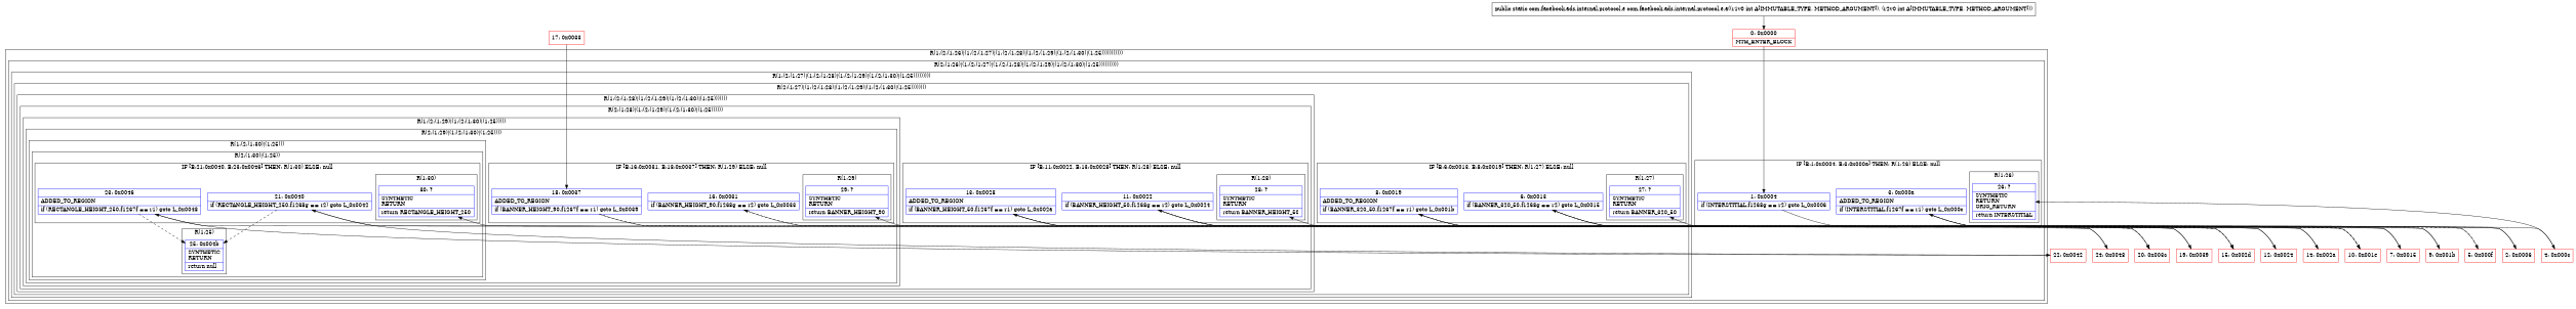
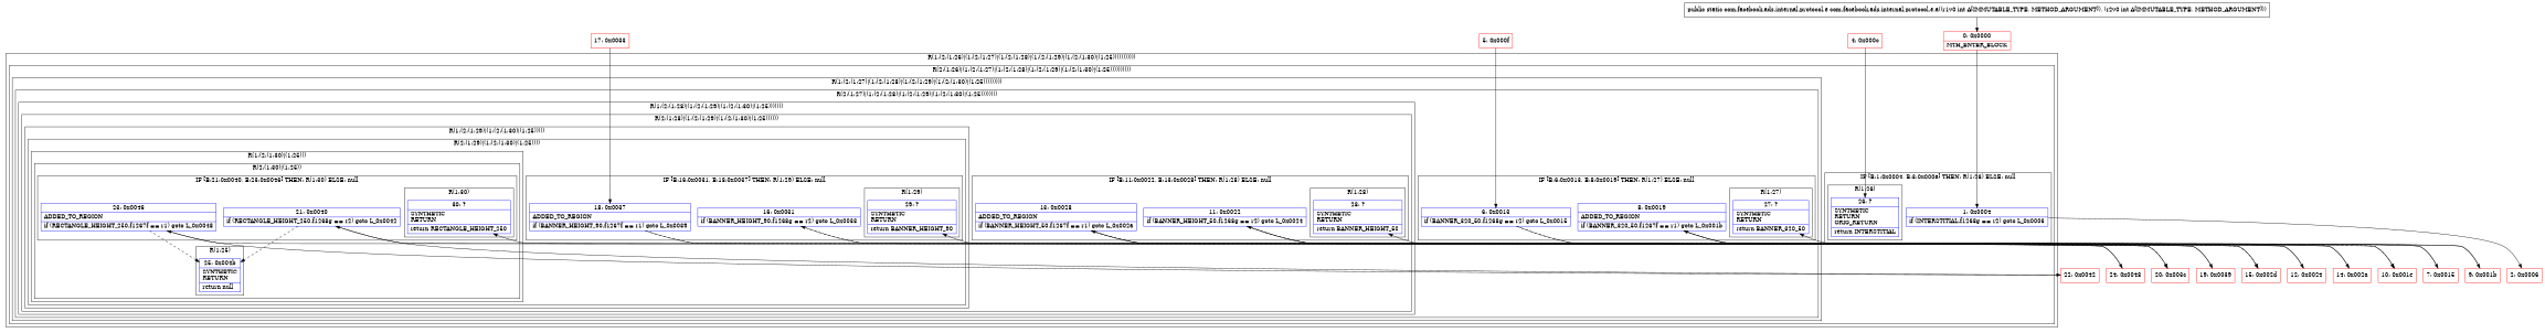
  digraph {
    fontname="DejaVu Serif"
    node [color=blue fontname="DejaVu Serif" shape=record]
    edge [fontname="DejaVu Serif"]
    n1 [label="{26\:\ ?|SYNTHETIC\lRETURN\lORIG_RETURN\l|return INTERSTITIAL\l}"]
    n2 [label="{1\:\ 0x0004|if (INTERSTITIAL.f1268g == r2) goto L_0x0006\l}"]
-   n3 [label="{3\:\ 0x000a|ADDED_TO_REGION\l|if (INTERSTITIAL.f1267f == r1) goto L_0x000c\l}"]
    n4 [label="{27\:\ ?|SYNTHETIC\lRETURN\l|return BANNER_320_50\l}"]
    n5 [label="{6\:\ 0x0013|if (BANNER_320_50.f1268g == r2) goto L_0x0015\l}"]
    n6 [label="{8\:\ 0x0019|ADDED_TO_REGION\l|if (BANNER_320_50.f1267f == r1) goto L_0x001b\l}"]
    n7 [label="{28\:\ ?|SYNTHETIC\lRETURN\l|return BANNER_HEIGHT_50\l}"]
    n8 [label="{11\:\ 0x0022|if (BANNER_HEIGHT_50.f1268g == r2) goto L_0x0024\l}"]
    n9 [label="{13\:\ 0x0028|ADDED_TO_REGION\l|if (BANNER_HEIGHT_50.f1267f == r1) goto L_0x002a\l}"]
    n10 [label="{29\:\ ?|SYNTHETIC\lRETURN\l|return BANNER_HEIGHT_90\l}"]
    n11 [label="{16\:\ 0x0031|if (BANNER_HEIGHT_90.f1268g == r2) goto L_0x0033\l}"]
    n12 [label="{18\:\ 0x0037|ADDED_TO_REGION\l|if (BANNER_HEIGHT_90.f1267f == r1) goto L_0x0039\l}"]
    n13 [label="{30\:\ ?|SYNTHETIC\lRETURN\l|return RECTANGLE_HEIGHT_250\l}"]
    n14 [label="{21\:\ 0x0040|if (RECTANGLE_HEIGHT_250.f1268g == r2) goto L_0x0042\l}"]
    n15 [label="{23\:\ 0x0046|ADDED_TO_REGION\l|if (RECTANGLE_HEIGHT_250.f1267f == r1) goto L_0x0048\l}"]
    n16 [label="{25\:\ 0x004b|SYNTHETIC\lRETURN\l|return null\l}"]
    n17 [color=red label="{2\:\ 0x0006}"]
    n18 [color=red label="{5\:\ 0x000f}"]
    n19 [color=red label="{4\:\ 0x000c}"]
    n20 [color=red label="{7\:\ 0x0015}"]
    n21 [color=red label="{10\:\ 0x001e}"]
    n22 [color=red label="{9\:\ 0x001b}"]
    n23 [color=red label="{12\:\ 0x0024}"]
    n24 [color=red label="{15\:\ 0x002d}"]
    n25 [color=red label="{14\:\ 0x002a}"]
    n26 [color=red label="{20\:\ 0x003c}"]
    n27 [color=red label="{19\:\ 0x0039}"]
    n28 [color=red label="{22\:\ 0x0042}"]
    n29 [color=red label="{24\:\ 0x0048}"]
    n30 [color=red label="{17\:\ 0x0033}"]
    n31 [color=red label="{0\:\ 0x0000|MTH_ENTER_BLOCK\l}"]
    n32 [label="{public static com.facebook.ads.internal.protocol.e com.facebook.ads.internal.protocol.e.a((r1v0 int A[IMMUTABLE_TYPE, METHOD_ARGUMENT]), (r2v0 int A[IMMUTABLE_TYPE, METHOD_ARGUMENT])) }" color=""]
    subgraph cluster_1 {
      label="R(1:(2:(1:26)|(1:(2:(1:27)|(1:(2:(1:28)|(1:(2:(1:29)|(1:(2:(1:30)|(1:25)))))))))))"
      subgraph cluster_2 {
        label="R(2:(1:26)|(1:(2:(1:27)|(1:(2:(1:28)|(1:(2:(1:29)|(1:(2:(1:30)|(1:25))))))))))"
        subgraph cluster_3 {
          label="IF [B:1:0x0004, B:3:0x000a] THEN: R(1:26) ELSE: null"
          n2
-         n3
          subgraph cluster_4 {
            label="R(1:26)"
            n1
          }
        }
        subgraph cluster_5 {
          label="R(1:(2:(1:27)|(1:(2:(1:28)|(1:(2:(1:29)|(1:(2:(1:30)|(1:25)))))))))"
          subgraph cluster_6 {
            label="R(2:(1:27)|(1:(2:(1:28)|(1:(2:(1:29)|(1:(2:(1:30)|(1:25))))))))"
            subgraph cluster_7 {
              label="IF [B:6:0x0013, B:8:0x0019] THEN: R(1:27) ELSE: null"
              n5
              n6
              subgraph cluster_8 {
                label="R(1:27)"
                n4
              }
            }
            subgraph cluster_9 {
              label="R(1:(2:(1:28)|(1:(2:(1:29)|(1:(2:(1:30)|(1:25)))))))"
              subgraph cluster_10 {
                label="R(2:(1:28)|(1:(2:(1:29)|(1:(2:(1:30)|(1:25))))))"
                subgraph cluster_11 {
                  label="IF [B:11:0x0022, B:13:0x0028] THEN: R(1:28) ELSE: null"
                  n8
                  n9
                  subgraph cluster_12 {
                    label="R(1:28)"
                    n7
                  }
                }
                subgraph cluster_13 {
                  label="R(1:(2:(1:29)|(1:(2:(1:30)|(1:25)))))"
                  subgraph cluster_14 {
                    label="R(2:(1:29)|(1:(2:(1:30)|(1:25))))"
                    subgraph cluster_15 {
                      label="IF [B:16:0x0031, B:18:0x0037] THEN: R(1:29) ELSE: null"
                      n11
                      n12
                      subgraph cluster_16 {
                        label="R(1:29)"
                        n10
                      }
                    }
                    subgraph cluster_17 {
                      label="R(1:(2:(1:30)|(1:25)))"
                      subgraph cluster_18 {
                        label="R(2:(1:30)|(1:25))"
                        subgraph cluster_19 {
                          label="IF [B:21:0x0040, B:23:0x0046] THEN: R(1:30) ELSE: null"
                          n14
                          n15
                          subgraph cluster_20 {
                            label="R(1:30)"
                            n13
                          }
                        }
                        subgraph cluster_21 {
                          label="R(1:25)"
                          n16
                        }
                      }
                    }
                  }
                }
              }
            }
          }
        }
      }
    }
    n2 -> n17
-   n3 -> n18 [style=dashed]
-   n3 -> n19
    n5 -> n20
    n5 -> n21 [style=dashed]
    n6 -> n21 [style=dashed]
    n6 -> n22
    n8 -> n23
    n8 -> n24 [style=dashed]
    n9 -> n24 [style=dashed]
    n9 -> n25
    n11 -> n26 [style=dashed]
    n12 -> n26 [style=dashed]
    n12 -> n27
    n14 -> n16 [style=dashed]
    n14 -> n28
    n15 -> n16 [style=dashed]
    n15 -> n29
-   n17 -> n3
    n18 -> n5
    n19 -> n1
    n20 -> n6
    n21 -> n8
    n22 -> n4
    n23 -> n9
    n24 -> n11
    n25 -> n7
    n26 -> n14
    n27 -> n10
    n28 -> n15
    n29 -> n13
    n30 -> n12
    n31 -> n2
    n32 -> n31
  }
